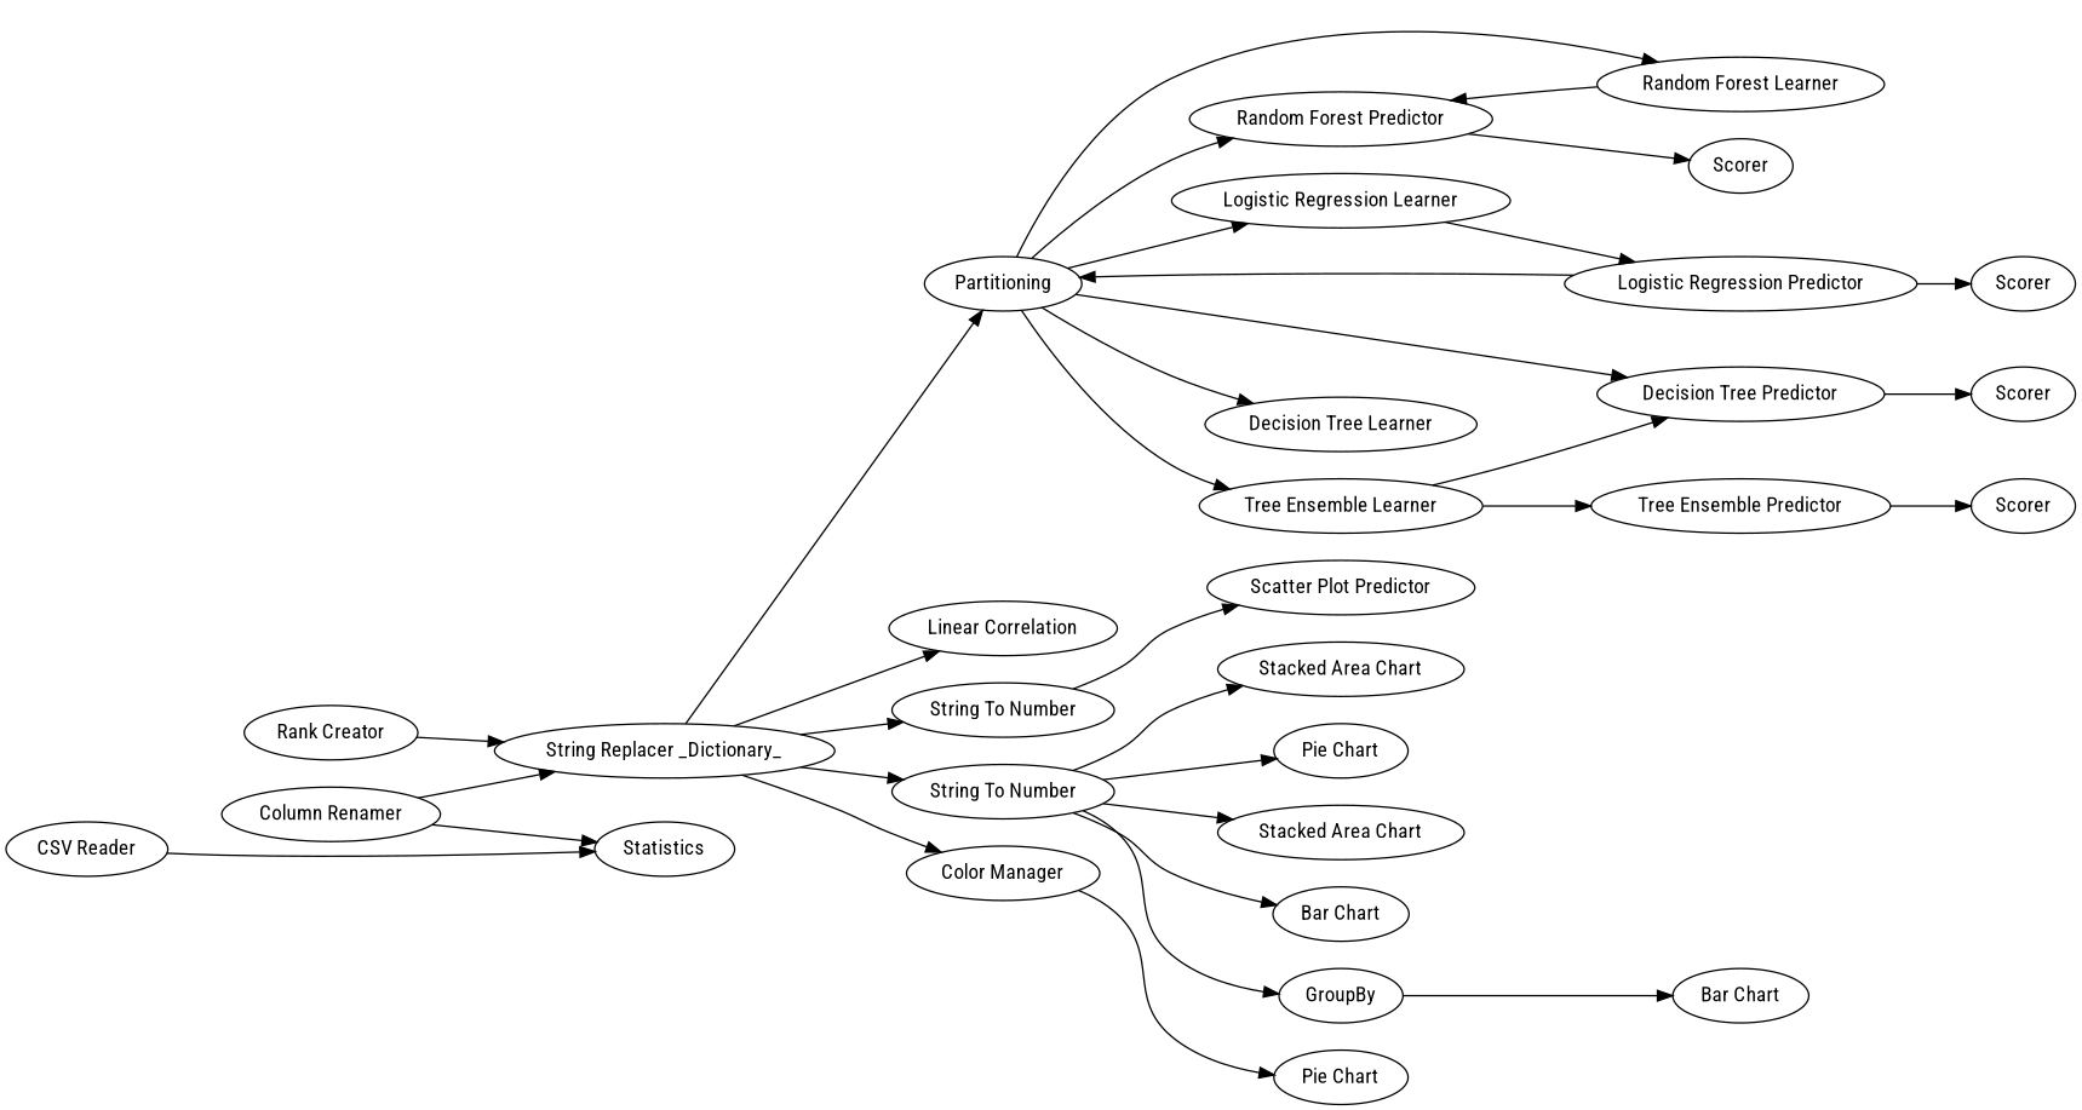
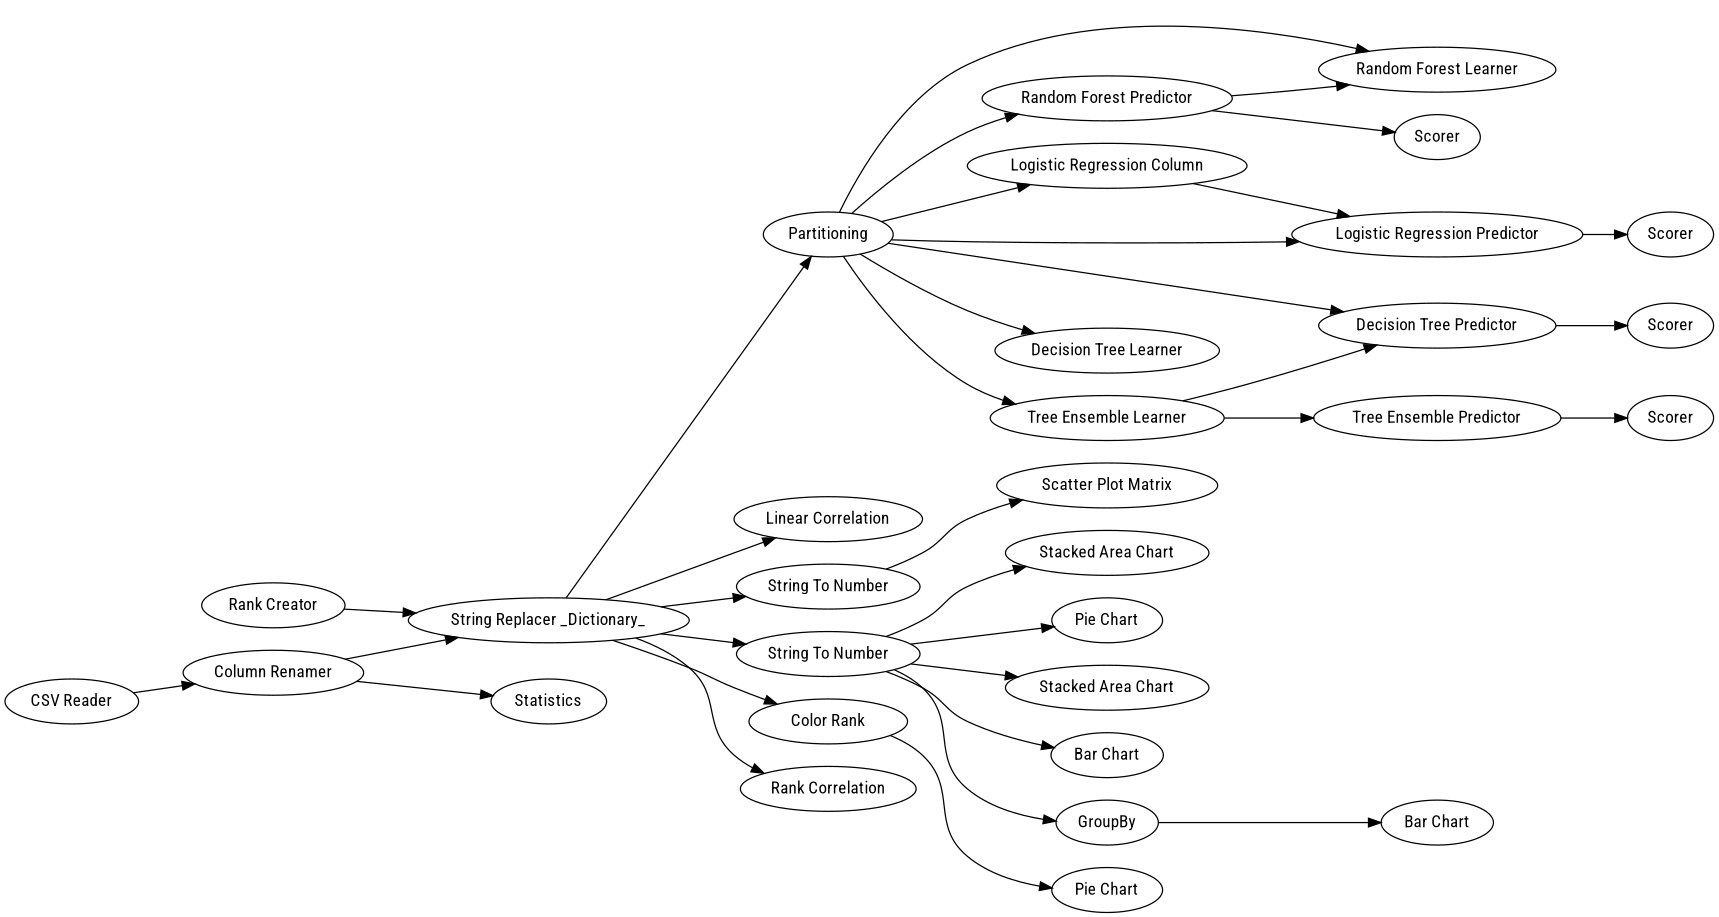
  digraph {
    fontname="Roboto Condensed"
    rankdir=LR
    node [fontname="Roboto Condensed"]
    edge [fontname="Roboto Condensed"]
    n1 [label=Statistics]
    n2 [label="Rank Creator"]
    n3 [label="String Replacer _Dictionary_"]
    n4 [label=Partitioning]
    n5 [label="Linear Correlation"]
    n6 [label="String To Number"]
    n7 [label="String To Number"]
-   n8 [label="Color Manager"]
+   n8 [label="Color Rank"]
+   n9 [label="Rank Correlation"]
    n10 [label="Random Forest Predictor"]
    n11 [label="Random Forest Learner"]
-   n12 [label="Logistic Regression Learner"]
+   n12 [label="Logistic Regression Column"]
    n13 [label="Logistic Regression Predictor"]
    n14 [label="Decision Tree Predictor"]
    n15 [label="Decision Tree Learner"]
    n16 [label="Tree Ensemble Learner"]
-   n17 [label="Scatter Plot Predictor"]
+   n17 [label="Scatter Plot Matrix"]
    n18 [label="Stacked Area Chart"]
    n19 [label="Pie Chart"]
    n20 [label="Stacked Area Chart"]
    n21 [label="Bar Chart"]
    n22 [label=GroupBy]
    n23 [label="Pie Chart"]
    n24 [label=Scorer]
    n25 [label=Scorer]
    n26 [label=Scorer]
    n27 [label="Tree Ensemble Predictor"]
    n28 [label=Scorer]
    n29 [label="Column Renamer"]
    n30 [label="CSV Reader"]
    n31 [label="Bar Chart"]
    n2 -> n3
    n3 -> n4
    n3 -> n5
    n3 -> n6
    n3 -> n7
    n3 -> n8
+   n3 -> n9
    n4 -> n10
    n4 -> n11
    n4 -> n12
-   n13 -> n4
+   n4 -> n13
    n4 -> n14
    n4 -> n15
    n4 -> n16
    n6 -> n17
    n7 -> n18
    n7 -> n19
    n7 -> n20
    n7 -> n21
    n7 -> n22
    n8 -> n23
    n10 -> n24
-   n11 -> n10
+   n10 -> n11
    n12 -> n13
    n13 -> n25
    n14 -> n26
    n16 -> n14
    n16 -> n27
    n22 -> n31
    n27 -> n28
    n29 -> n1
    n29 -> n3
-   n30 -> n1
+   n30 -> n29
  }
